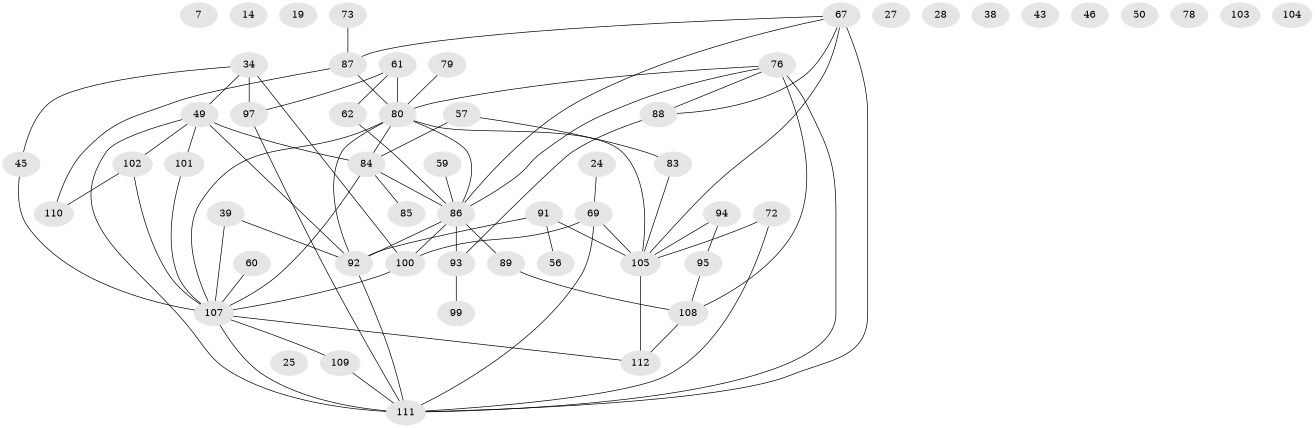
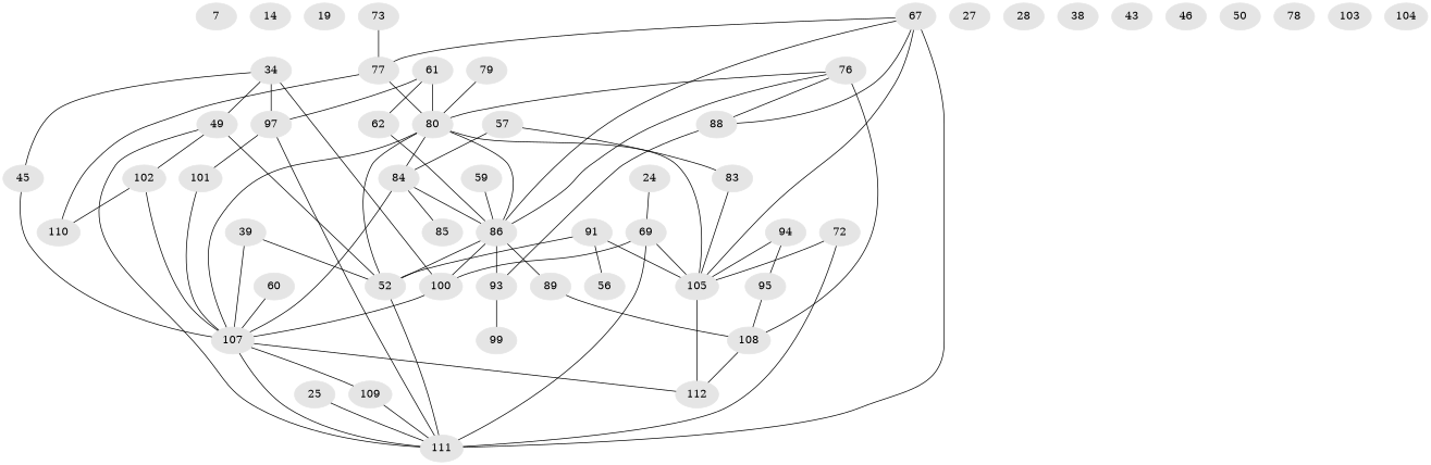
  graph {
    node [color=gray90 style=filled]
    7
    14
    19
    24
    69
    100 [super="+33"]
    111 [super="+66+70"]
    105 [super="+23+87"]
    25
    27
    28
    101 [super="+52"]
    107 [super="+13+3+17+106+75+90"]
    109 [super="+98"]
    34
    45
    49
    97 [super="+4+42"]
-   92 [super="+18"]
+   92 [super="+18" label=52]
    84 [super="+12+21"]
    102
    38
    39 [super="+26"]
    112
    43
    46
    86 [super="+5+8+29+71"]
    85
    110
    50
    57
    83
    89 [super="+51"]
    93 [super="+15"]
    59
    60
    61 [super="+47"]
    62
    80 [super="+6+16"]
    67 [super="+56"]
-   77 [super="+30" label=87]
+   77 [super="+30"]
    88 [super="+68+82+74"]
    72
    73
    76 [super="+54+65"]
    108
    78
    79
    99
    91
    n51 [label=56]
    94
    95
    103
    104
    24 -- 69
    69 -- 100
    69 -- 111
    69 -- 105
    100 -- 107
    105 -- 112
    101 -- 107 [weight=2]
    107 -- 111
    107 -- 109
    107 -- 112
    109 -- 111 [weight=2]
    34 -- 100 [weight=2]
    34 -- 45
    34 -- 49
    34 -- 97
    45 -- 107
    49 -- 111
    49 -- 92
-   49 -- 84 [weight=2]
    49 -- 102
    97 -- 111
-   49 -- 101
+   97 -- 101
    92 -- 111
    84 -- 107
    84 -- 86 [weight=2]
    84 -- 85
    102 -- 107
    102 -- 110
    39 -- 107
    39 -- 92 [weight=2]
    86 -- 100 [weight=2]
    86 -- 92
    86 -- 89
    86 -- 93 [weight=2]
    57 -- 84
    57 -- 83
    83 -- 105
    89 -- 108
    93 -- 99
    59 -- 86
    60 -- 107
    61 -- 97
    61 -- 62
    61 -- 80 [weight=2]
    62 -- 86
    80 -- 105 [weight=2]
    80 -- 107 [weight=2]
    80 -- 92
    80 -- 84
    80 -- 86
    67 -- 111 [weight=3]
    67 -- 105
    67 -- 86
    67 -- 77
    67 -- 88
    77 -- 110
    77 -- 80 [weight=3]
    88 -- 93 [weight=2]
    72 -- 111
    72 -- 105
    73 -- 77
-   76 -- 111 [weight=3]
+   25 -- 111 [weight=3]
    76 -- 86
    76 -- 80
    76 -- 88
    76 -- 108
    108 -- 112
    79 -- 80
    91 -- 105
    91 -- 92
    91 -- n51
    94 -- 105
    94 -- 95
    95 -- 108
  }
